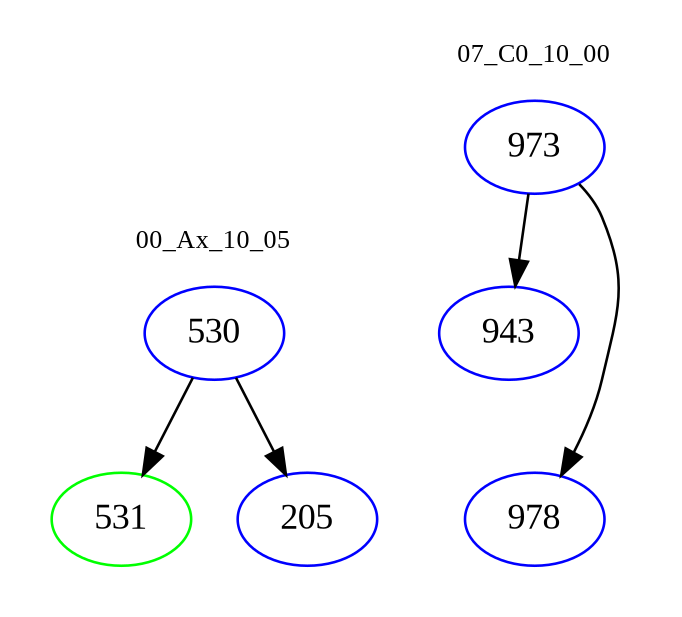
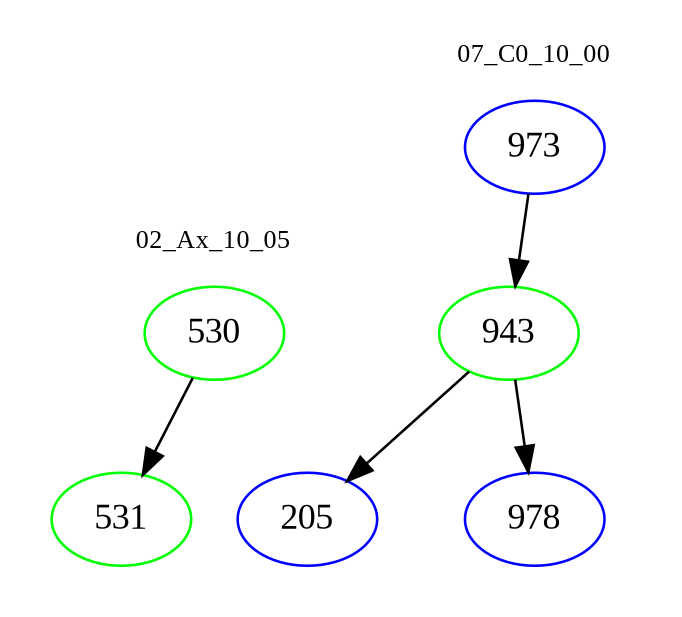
  digraph {
    fontname="Liberation Serif"
    node [color=blue fontname="Liberation Serif"]
    edge [color=black fontname="Liberation Serif"]
-   n1 [label=530]
+   n1 [color=green label=530]
    n2 [label=205]
    n3 [color=green label=531]
    n4 [label=973]
-   n5 [label=943]
+   n5 [color=green label=943]
    n6 [label=978]
    subgraph cluster_1 {
      color=white
      fontsize=10
-     label="00_Ax_10_05"
+     label="02_Ax_10_05"
      n1
      n2
      n3
    }
    subgraph cluster_2 {
      color=white
      fontsize=10
      label="07_C0_10_00"
      n4
      n5
      n6
    }
-   n1 -> n2
+   n5 -> n2
    n1 -> n3
    n4 -> n5
-   n4 -> n6
+   n5 -> n6
  }
